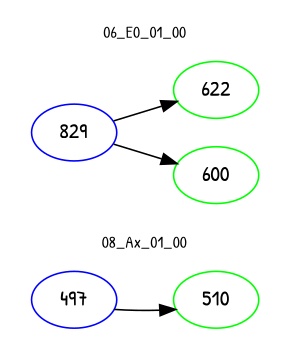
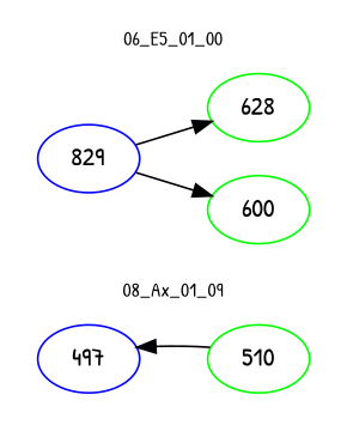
  digraph {
    fontname="Patrick Hand"
    rankdir=LR
    node [color=green fontname="Patrick Hand"]
    edge [color=black fontname="Patrick Hand"]
    n1 [color=blue label=497]
    n2 [label=510]
    n3 [color=blue label=829]
    n4 [label=600]
-   n5 [label=622]
+   n5 [label=628]
    subgraph cluster_1 {
      color=white
      fontsize=10
-     label="08_Ax_01_00"
+     label="08_Ax_01_09"
      n1
      n2
    }
    subgraph cluster_2 {
      color=white
      fontsize=10
-     label="06_E0_01_00"
+     label="06_E5_01_00"
      n3
      n4
      n5
    }
-   n1 -> n2
+   n2 -> n1
    n3 -> n4
    n3 -> n5
  }
